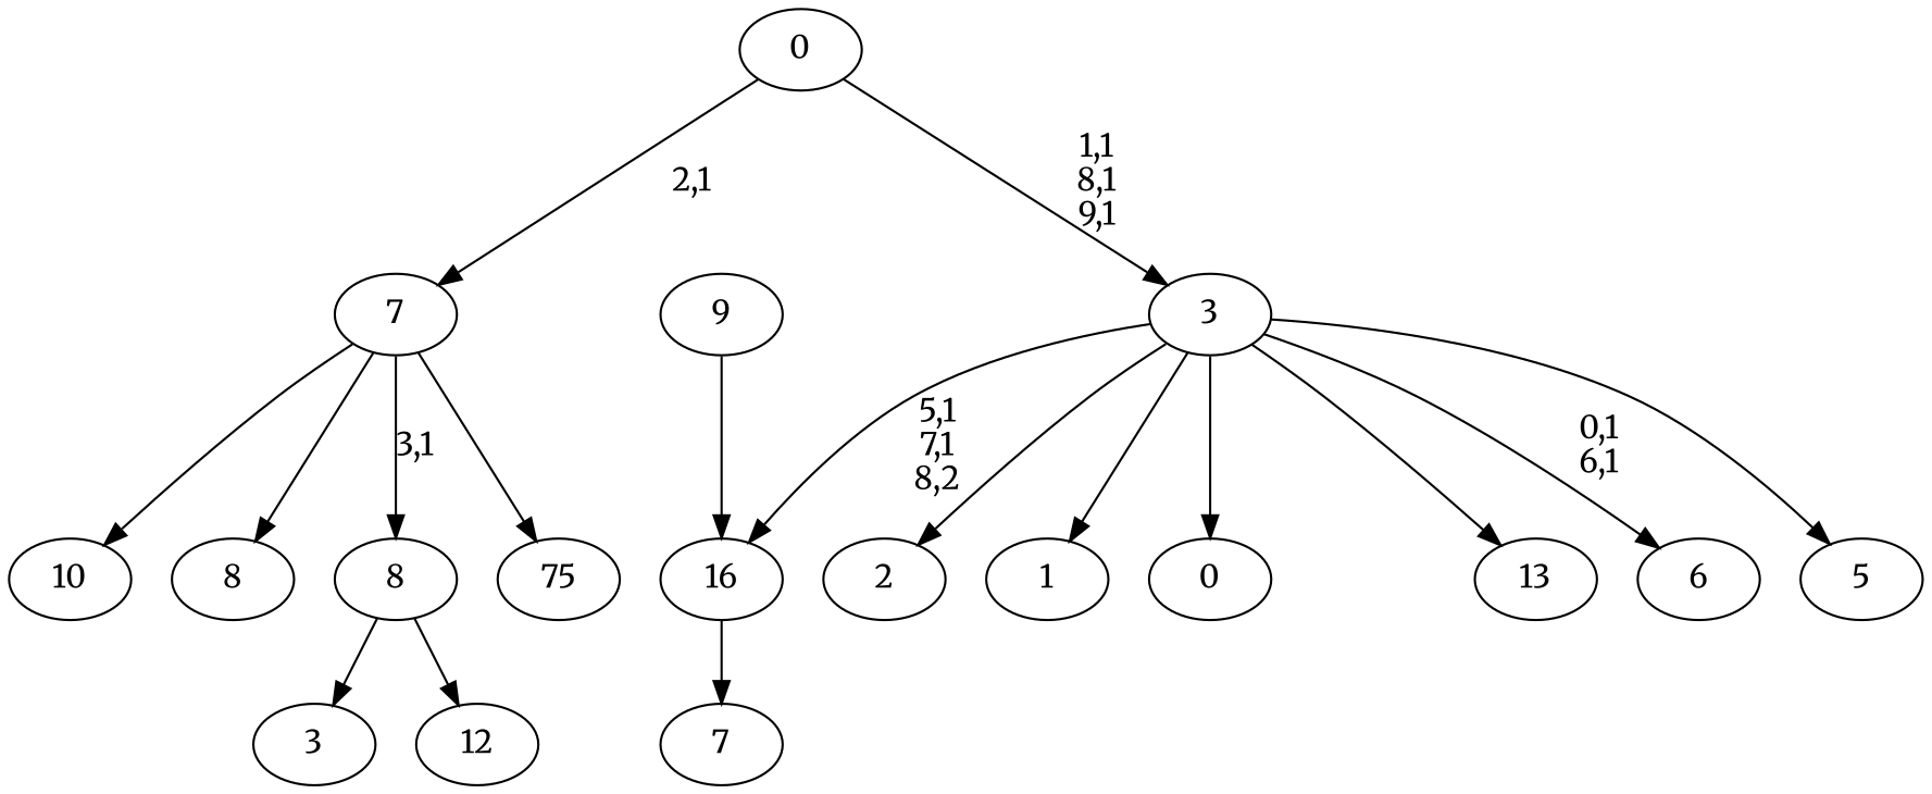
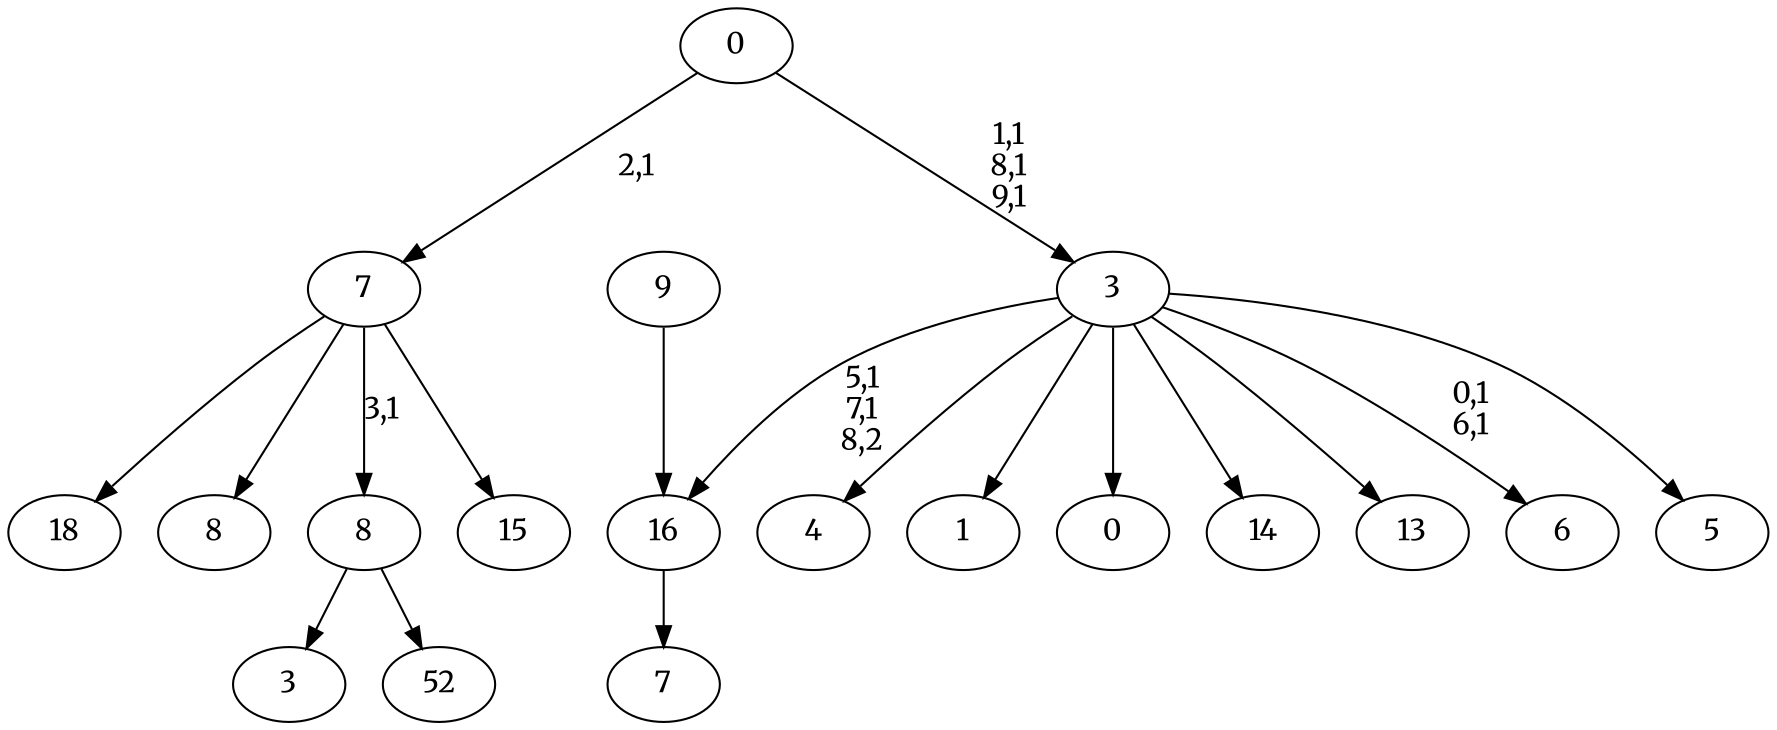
  digraph {
    fontname=Merriweather
    node [fontname=Merriweather]
    edge [fontname=Merriweather]
-   n1 [label=75]
+   n1 [label=15]
+   n2 [label=14]
    n3 [label=13]
-   n4 [label=12]
-   n5 [label=10]
+   n4 [label=52]
+   n5 [label=18]
    n6 [label=9]
    16
    n8 [label=8]
    n9 [label=7]
    n10 [label=6]
    n11 [label=5]
-   n12 [label=2]
+   n12 [label=4]
    n13 [label=3]
    8
    7
    n16 [label=1]
    n17 [label=0]
    3
    0
    n6 -> 16
    16 -> n9
    8 -> n4
    8 -> n13
    7 -> n1
    7 -> n5
    7 -> n8
    7 -> 8 [label="3,1"]
+   3 -> n2
    3 -> n3
    3 -> 16 [label="5,1\n7,1\n8,2"]
    3 -> n10 [label="0,1\n6,1"]
    3 -> n11
    3 -> n12
    3 -> n16
    3 -> n17
    0 -> 7 [label="2,1"]
    0 -> 3 [label="1,1\n8,1\n9,1"]
  }
